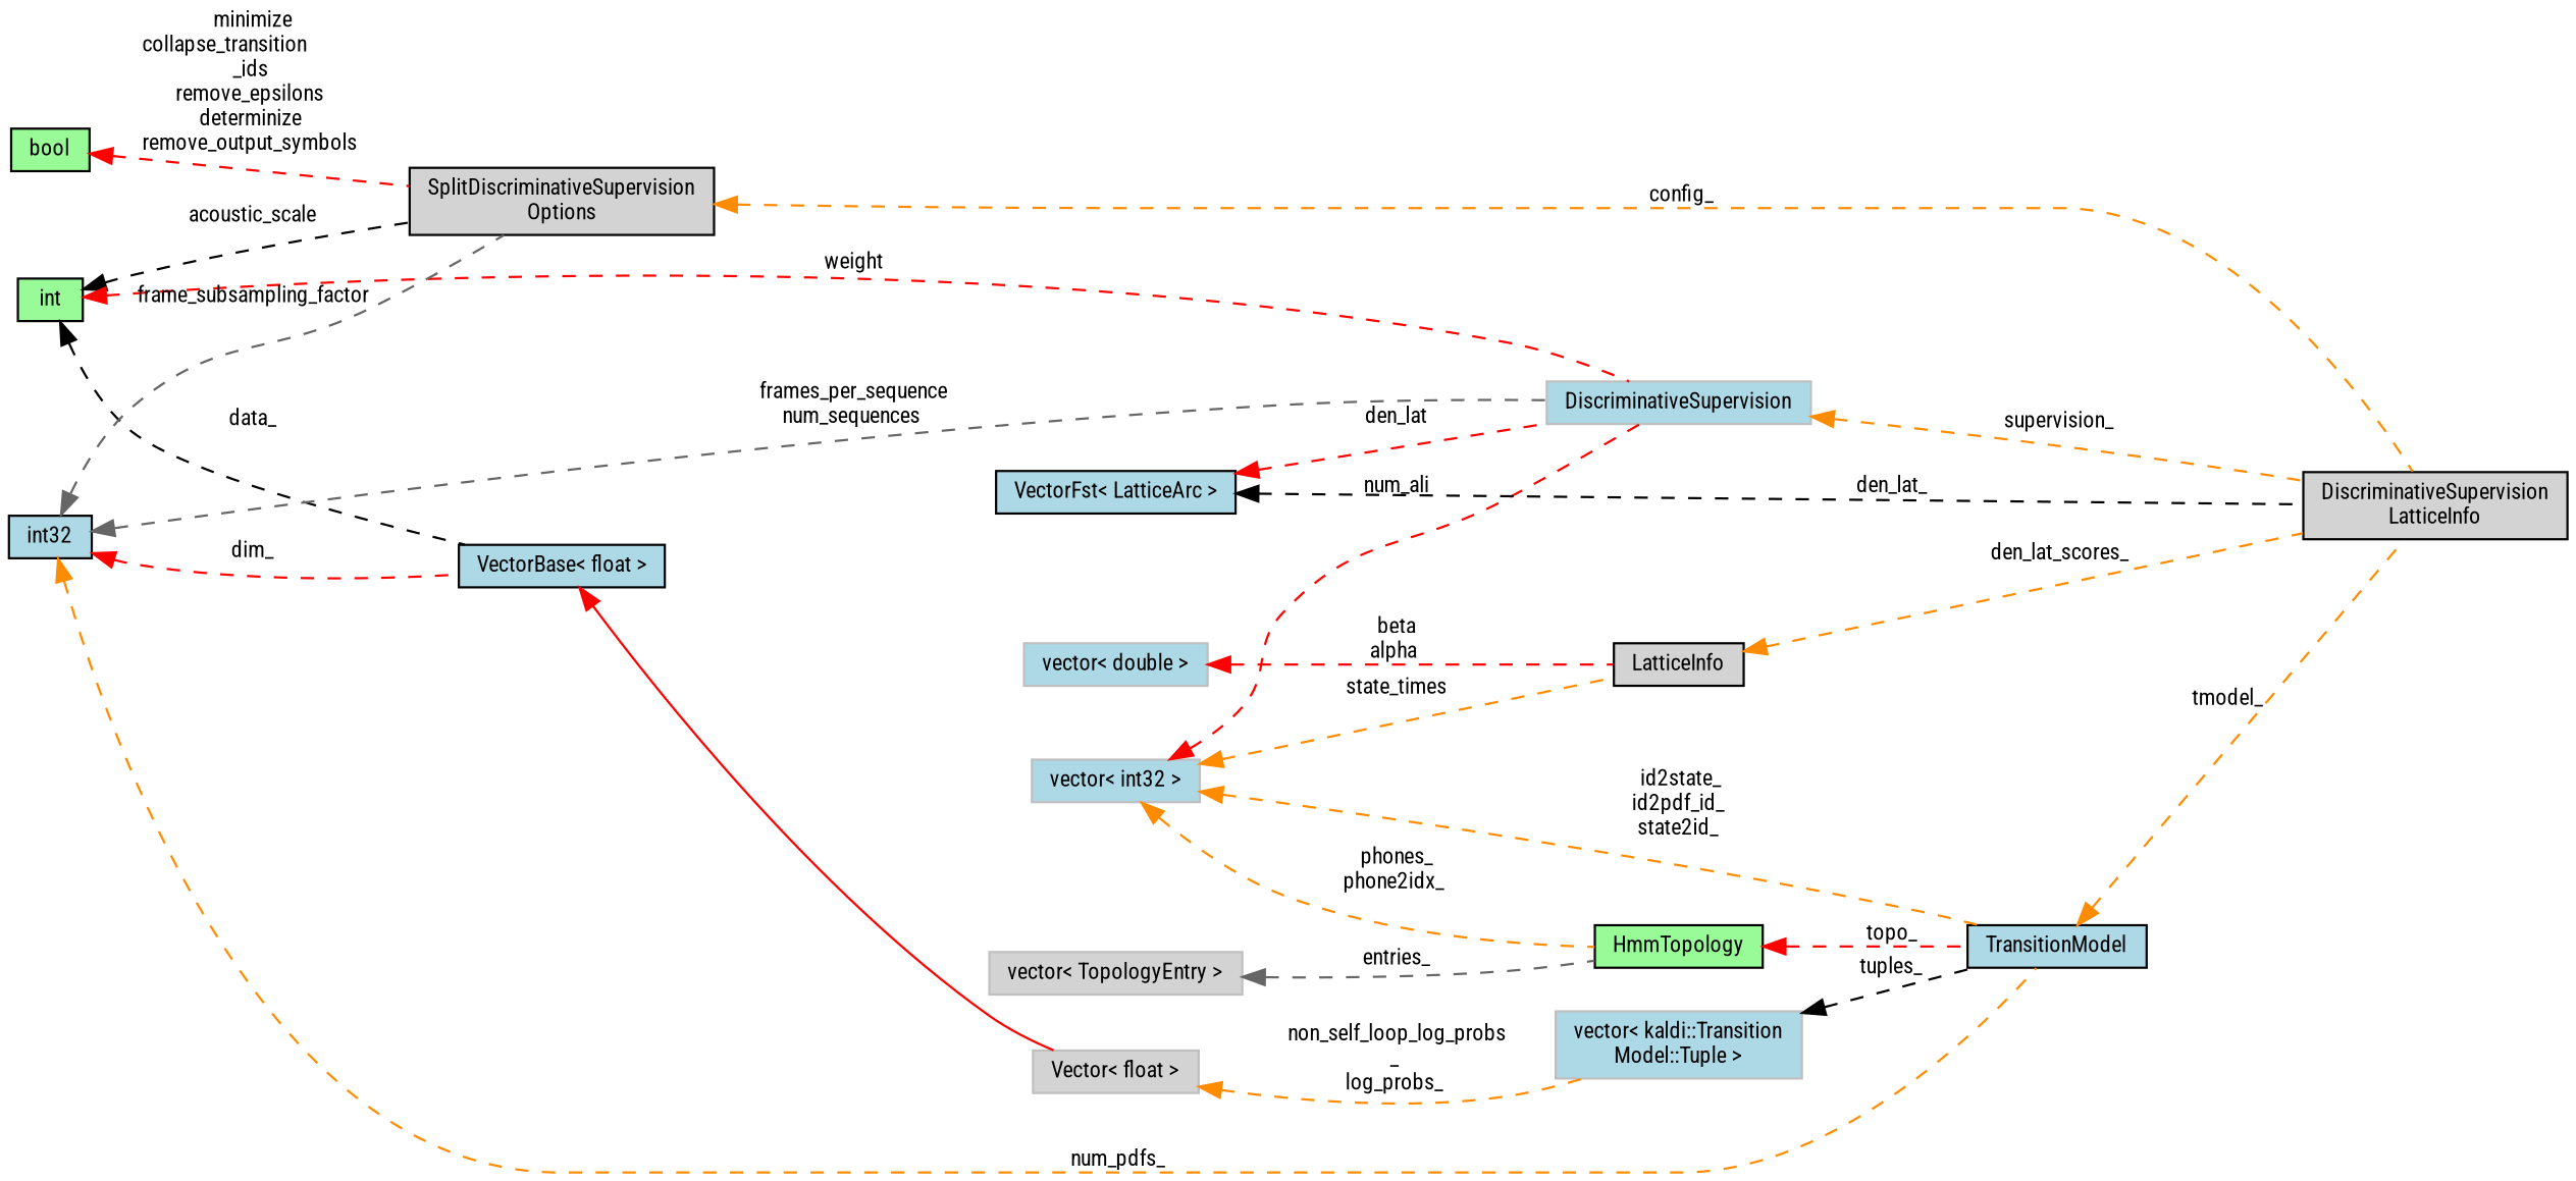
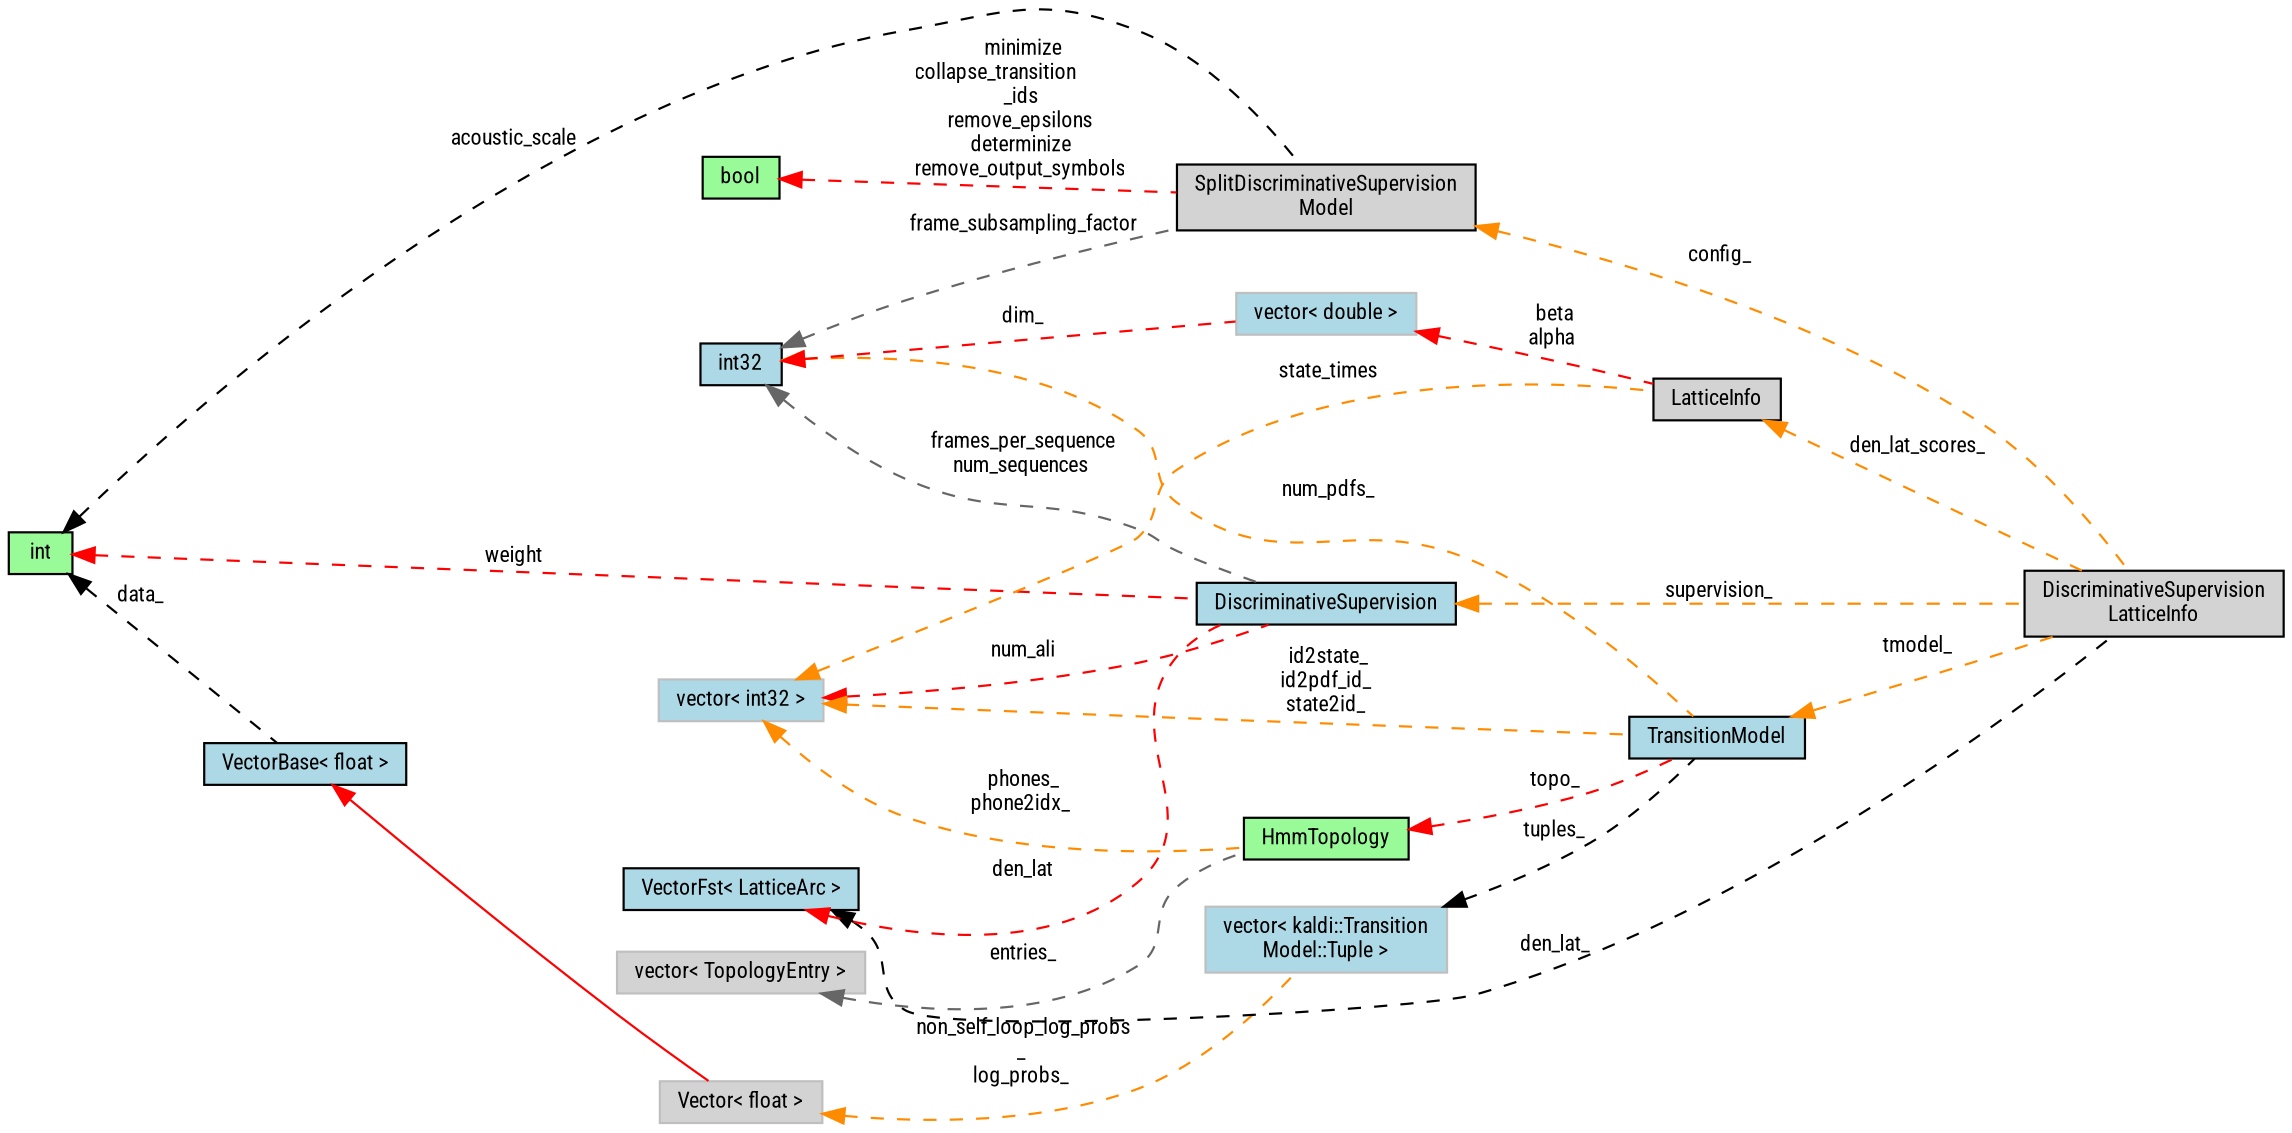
  digraph {
    fontname="Roboto Condensed"
    rankdir=LR
    node [color=black fillcolor=lightblue fontname="Roboto Condensed" fontsize=10 shape=record style=filled]
    edge [color=darkorange dir=back fontname="Roboto Condensed" fontsize=10 labelfontname=Helvetica labelfontsize=10 style=dashed]
    n1 [fillcolor=lightgrey fontcolor=black height=0.2 label="DiscriminativeSupervision\lLatticeInfo" width=0.4]
-   n2 [fillcolor=lightgrey height=0.2 label="SplitDiscriminativeSupervision\lOptions" width=0.4]
+   n2 [fillcolor=lightgrey height=0.2 label="SplitDiscriminativeSupervision\lModel" width=0.4]
    n3 [fillcolor=palegreen height=0.2 label=int width=0.4]
-   n4 [color=grey75 height=0.2 label=DiscriminativeSupervision width=0.4]
+   n4 [height=0.2 label=DiscriminativeSupervision width=0.4]
    n5 [height=0.2 label="VectorBase\< float \>" width=0.4]
    n6 [color=grey75 fillcolor=lightgrey height=0.2 label="Vector\< float \>" width=0.4]
    n7 [fillcolor=palegreen height=0.2 label=bool width=0.4]
    n8 [height=0.2 label=int32 width=0.4]
    n9 [height=0.2 label=TransitionModel width=0.4]
    n10 [color=grey75 height=0.2 label="vector\< int32 \>" width=0.4]
    n11 [fillcolor=lightgrey height=0.2 label=LatticeInfo width=0.4]
    n12 [fillcolor=palegreen height=0.2 label=HmmTopology width=0.4]
    n13 [height=0.2 label="VectorFst\< LatticeArc \>" width=0.4]
    n14 [color=grey75 height=0.2 label="vector\< double \>" width=0.4]
    n15 [color=grey75 fillcolor=lightgrey height=0.2 label="vector\< TopologyEntry \>" width=0.4]
    n16 [color=grey75 height=0.2 label="vector\< kaldi::Transition\lModel::Tuple \>" width=0.4]
    n2 -> n1 [label=" config_"]
    n3 -> n2 [color=black label=" acoustic_scale"]
    n3 -> n4 [color=red label=" weight"]
    n3 -> n5 [color=black label=" data_"]
    n4 -> n1 [label=" supervision_"]
    n5 -> n6 [color=red style=solid]
    n6 -> n16 [label=" non_self_loop_log_probs\l_\nlog_probs_"]
    n7 -> n2 [color=red label=" minimize\ncollapse_transition\l_ids\nremove_epsilons\ndeterminize\nremove_output_symbols"]
    n8 -> n2 [color=gray40 label=" frame_subsampling_factor"]
    n8 -> n4 [color=gray40 label=" frames_per_sequence\nnum_sequences"]
-   n8 -> n5 [color=red label=" dim_"]
+   n8 -> n14 [color=red label=" dim_"]
    n8 -> n9 [label=" num_pdfs_"]
    n9 -> n1 [label=" tmodel_"]
    n10 -> n4 [color=red label=" num_ali"]
    n10 -> n9 [label=" id2state_\nid2pdf_id_\nstate2id_"]
    n10 -> n11 [label=" state_times"]
    n10 -> n12 [label=" phones_\nphone2idx_"]
    n11 -> n1 [label=" den_lat_scores_"]
    n12 -> n9 [color=red label=" topo_"]
    n13 -> n1 [color=black label=" den_lat_"]
    n13 -> n4 [color=red label=" den_lat"]
    n14 -> n11 [color=red label=" beta\nalpha"]
    n15 -> n12 [color=gray40 label=" entries_"]
    n16 -> n9 [color=black label=" tuples_"]
  }
